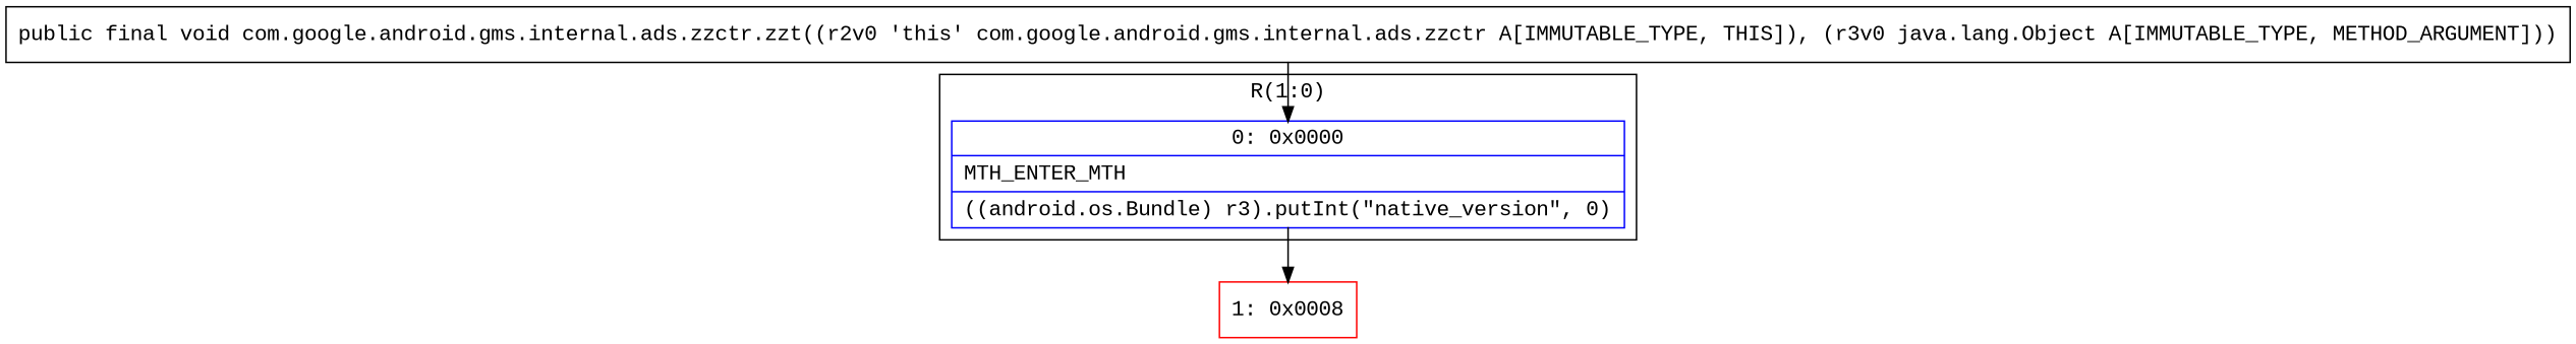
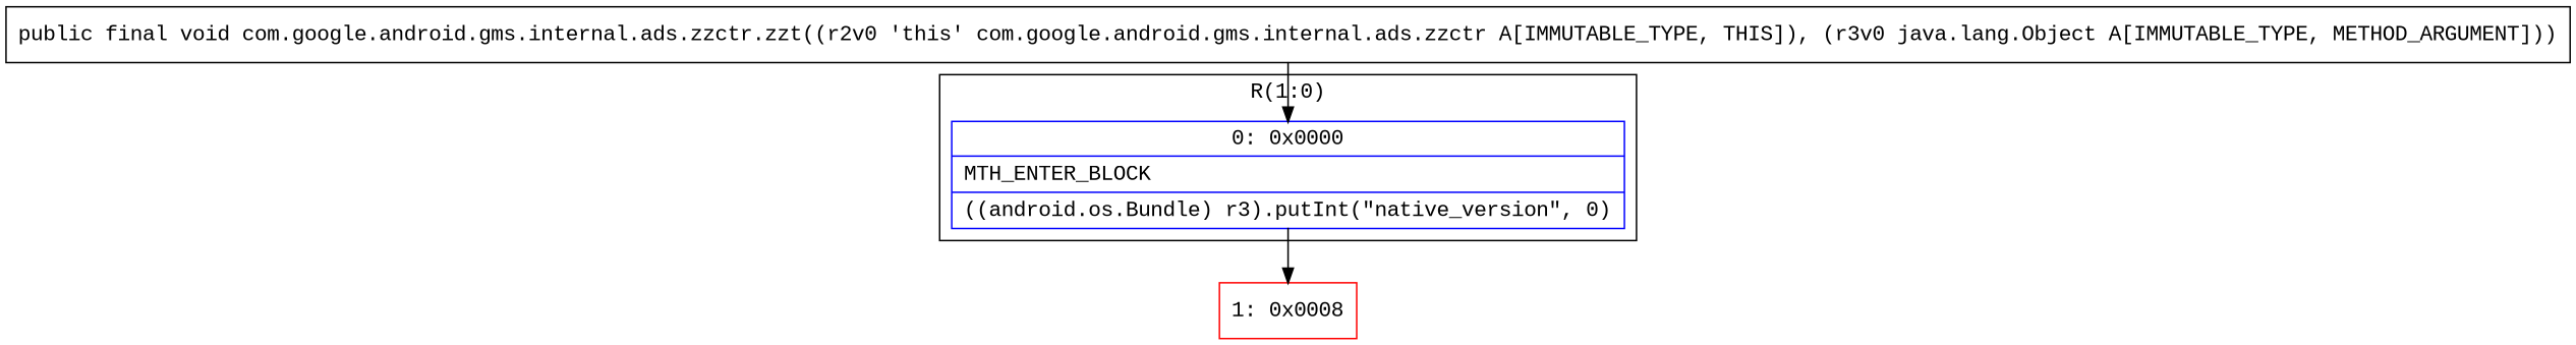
  digraph {
    fontname="Liberation Mono"
    node [shape=record fontname="Liberation Mono"]
    edge [fontname="Liberation Mono"]
-   n1 [color=blue label="{0\:\ 0x0000|MTH_ENTER_MTH\l|((android.os.Bundle) r3).putInt(\"native_version\", 0)\l}"]
+   n1 [color=blue label="{0\:\ 0x0000|MTH_ENTER_BLOCK\l|((android.os.Bundle) r3).putInt(\"native_version\", 0)\l}"]
    n2 [color=red label="{1\:\ 0x0008}"]
    n3 [label="{public final void com.google.android.gms.internal.ads.zzctr.zzt((r2v0 'this' com.google.android.gms.internal.ads.zzctr A[IMMUTABLE_TYPE, THIS]), (r3v0 java.lang.Object A[IMMUTABLE_TYPE, METHOD_ARGUMENT])) }"]
    subgraph cluster_1 {
      label="R(1:0)"
      n1
    }
    n1 -> n2
    n3 -> n1
  }
